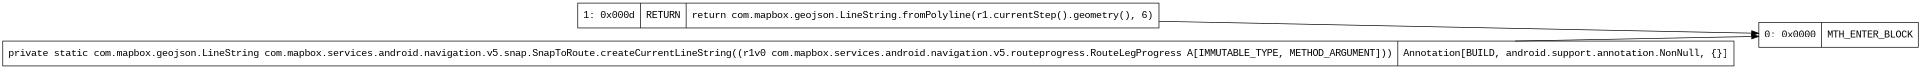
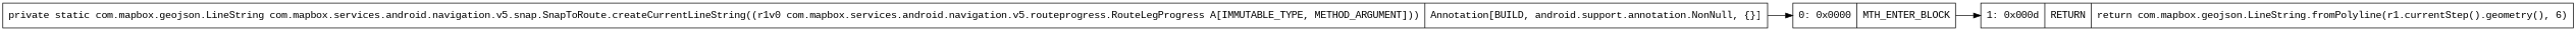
  digraph {
    rankdir=LR
    fontname="Liberation Mono"
    node [shape=record fontname="Liberation Mono"]
    edge [fontname="Liberation Mono"]
    n1 [label="{0\:\ 0x0000|MTH_ENTER_BLOCK\l}"]
    n2 [label="{1\:\ 0x000d|RETURN\l|return com.mapbox.geojson.LineString.fromPolyline(r1.currentStep().geometry(), 6)\l}"]
    n3 [label="{private static com.mapbox.geojson.LineString com.mapbox.services.android.navigation.v5.snap.SnapToRoute.createCurrentLineString((r1v0 com.mapbox.services.android.navigation.v5.routeprogress.RouteLegProgress A[IMMUTABLE_TYPE, METHOD_ARGUMENT]))  | Annotation[BUILD, android.support.annotation.NonNull, \{\}]\l}"]
-   n2 -> n1
+   n1 -> n2
    n3 -> n1
  }
